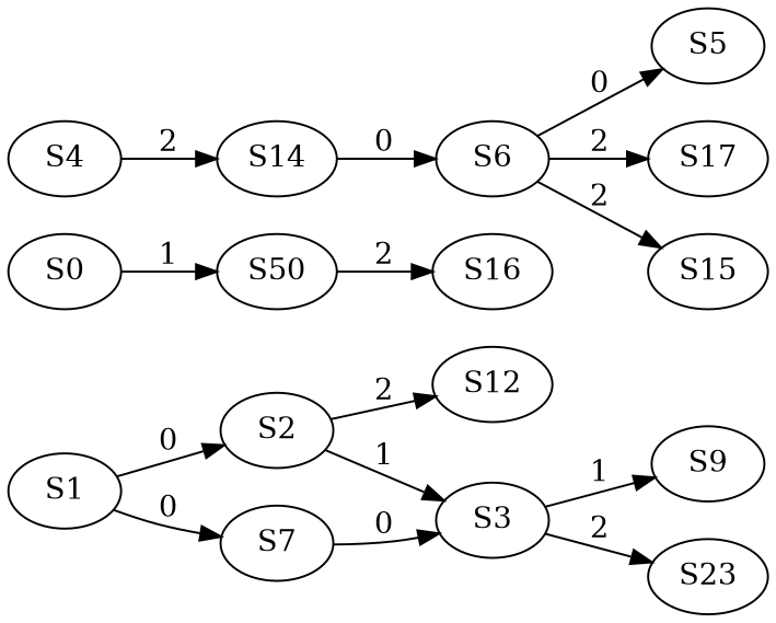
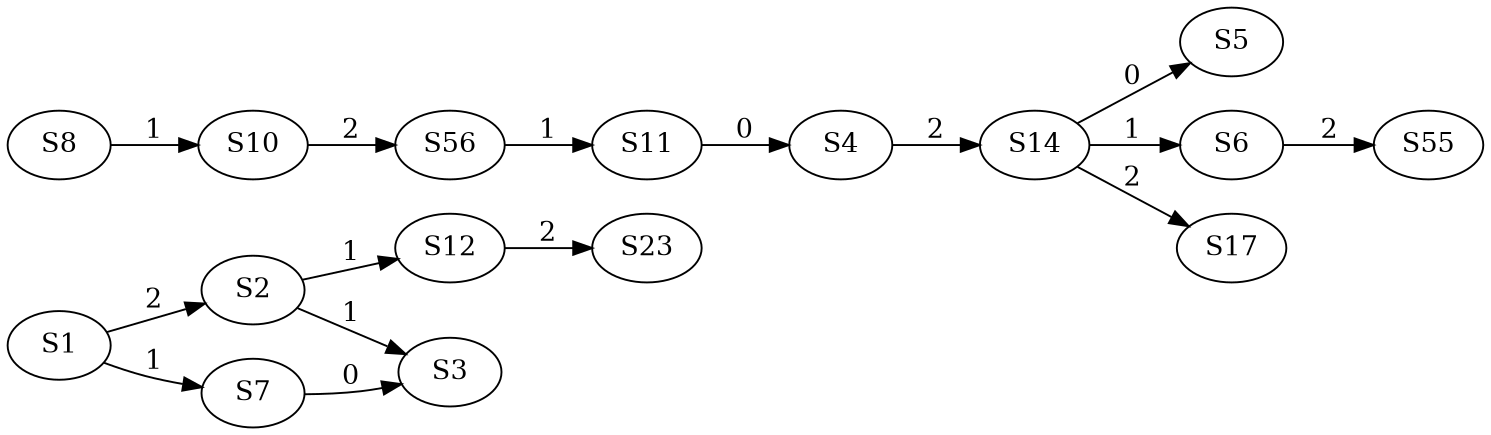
  strict digraph {
    rankdir=LR
    S1
    S2
    S7
    S12
    S3
-   S8 [label=S0]
-   S10 [label=S50]
-   S9
+   S8
+   S10
    n9 [label=S23]
+   S11
    S4
    S14
    S5
    S6
    S17
-   S15
-   S16
-   S1 -> S2 [label=0]
-   S1 -> S7 [label=0]
-   S2 -> S12 [label=2]
+   S15 [label=S55]
+   S16 [label=S56]
+   S1 -> S2 [label=2]
+   S1 -> S7 [label=1]
+   S2 -> S12 [label=1]
    S2 -> S3 [label=1]
    S7 -> S3 [label=0]
-   S3 -> S9 [label=1]
-   S3 -> n9 [label=2]
+   S12 -> n9 [label=2]
    S8 -> S10 [label=1]
    S10 -> S16 [label=2]
+   S11 -> S4 [label=0]
    S4 -> S14 [label=2]
-   S6 -> S5 [label=0]
-   S14 -> S6 [label=0]
-   S6 -> S17 [label=2]
+   S14 -> S5 [label=0]
+   S14 -> S6 [label=1]
+   S14 -> S17 [label=2]
    S6 -> S15 [label=2]
+   S16 -> S11 [label=1]
  }
